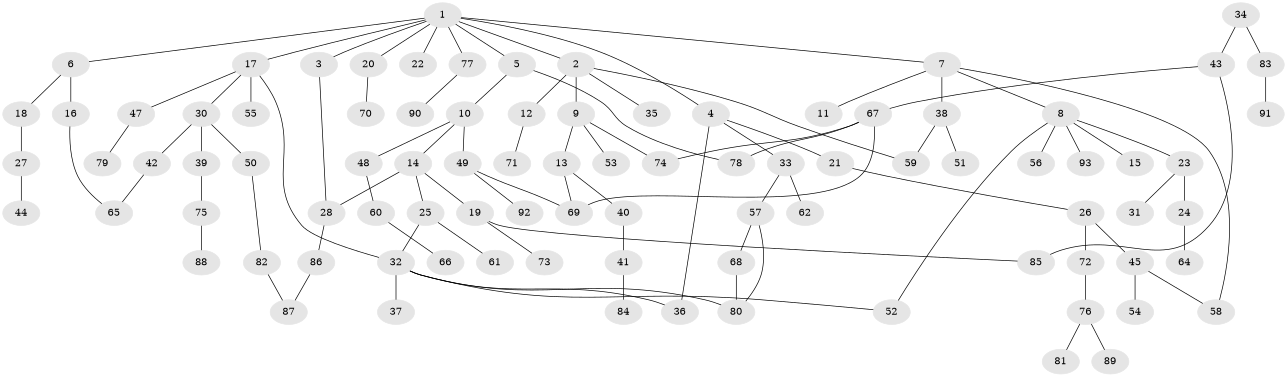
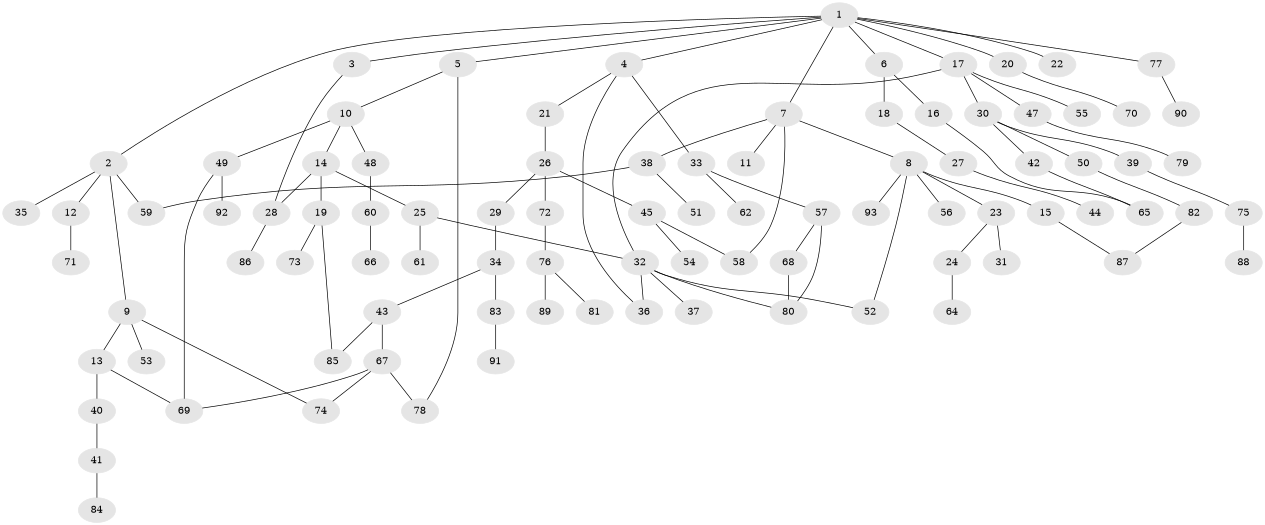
  graph {
    node [color=gray90 style=filled]
    1
    2
    3
    4
    5
    6
    7
    17
    20
    22
    77
    9
    12
    35
    59
    28
    21
    33
    36
    10
    78
    16
    18
    8
    11
    38
    58
    30
    32
    47
    55
    70
    90
    13
    53
    74
    71
    86
    26
    57
    62
    14
    48
    49
    65
    27
    15
    23
    52
    56
    93
    51
    24
    31
    40
    69
    19
    25
    60
    92
    41
    73
    85
    61
    39
    42
    50
    37
    80
    79
    44
+   29
    45
    72
    64
    34
    54
    76
    87
    43
    83
    75
    82
    68
    67
    91
    88
    84
    66
    81
    89
    1 -- 2
    1 -- 3
    1 -- 4
    1 -- 5
    1 -- 6
    1 -- 7
    1 -- 17
    1 -- 20
    1 -- 22
    1 -- 77
    2 -- 9
    2 -- 12
    2 -- 35
    2 -- 59
    3 -- 28
    4 -- 21
    4 -- 33
    4 -- 36
    5 -- 10
    5 -- 78
    6 -- 16
    6 -- 18
    7 -- 8
    7 -- 11
    7 -- 38
    7 -- 58
    17 -- 30
    17 -- 32
    17 -- 47
    17 -- 55
    20 -- 70
    77 -- 90
    9 -- 13
    9 -- 53
    9 -- 74
    12 -- 71
    28 -- 86
    21 -- 26
    33 -- 57
    33 -- 62
    10 -- 14
    10 -- 48
    10 -- 49
    16 -- 65
    18 -- 27
    8 -- 15
    8 -- 23
    8 -- 52
    8 -- 56
    8 -- 93
    38 -- 59
    38 -- 51
    30 -- 39
    30 -- 42
    30 -- 50
    32 -- 36
    32 -- 52
    32 -- 37
    32 -- 80
    47 -- 79
    13 -- 40
    13 -- 69
-   86 -- 87
+   15 -- 87
+   26 -- 29
    26 -- 45
    26 -- 72
    57 -- 80
    57 -- 68
    14 -- 28
    14 -- 19
    14 -- 25
    48 -- 60
    49 -- 69
    49 -- 92
    27 -- 44
    23 -- 24
    23 -- 31
    24 -- 64
    40 -- 41
    19 -- 73
    19 -- 85
    25 -- 32
    25 -- 61
    60 -- 66
    41 -- 84
    39 -- 75
    42 -- 65
    50 -- 82
+   29 -- 34
    45 -- 58
    45 -- 54
    72 -- 76
    34 -- 43
    34 -- 83
    76 -- 81
    76 -- 89
    43 -- 85
    43 -- 67
    83 -- 91
    75 -- 88
    82 -- 87
    68 -- 80
    67 -- 78
    67 -- 74
    67 -- 69
  }
